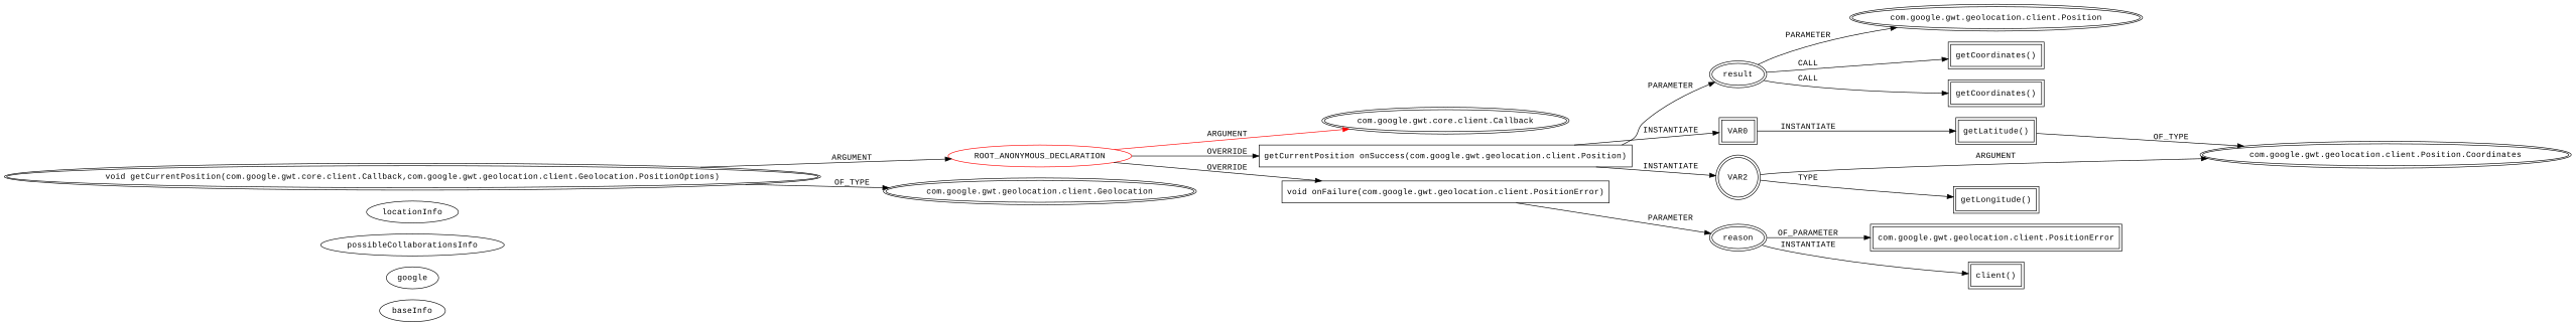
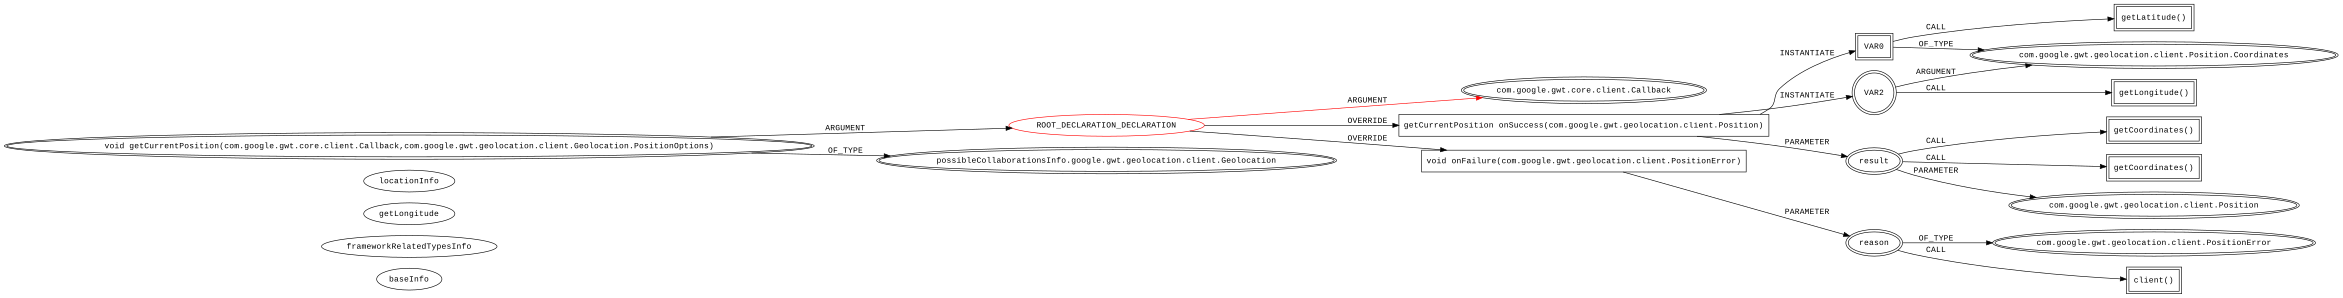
  digraph {
    fontname="Liberation Mono"
    rankdir=LR
    node [fontname="Liberation Mono" isFrameworkType=true vertexType=INSIDE_CALL peripheries=2]
    edge [fontname="Liberation Mono"]
    baseInfo [category=extension_graph graphId=1296 isAnonymous=true possibleRelation=false isFrameworkType="" vertexType="" peripheries=""]
-   frameworkRelatedTypesInfo [0="com.google.gwt.core.client.Callback" label=google isFrameworkType="" vertexType="" peripheries=""]
-   possibleCollaborationsInfo [isFrameworkType="" vertexType="" peripheries=""]
+   frameworkRelatedTypesInfo [0="com.google.gwt.core.client.Callback" isFrameworkType="" vertexType="" peripheries=""]
+   possibleCollaborationsInfo [label=getLongitude isFrameworkType="" vertexType="" peripheries=""]
    locationInfo [contextSignature="void open()" filePath="/drweaver-gwt_garage_control/gwt_garage_control-master/src/drweaver/garagecontrol/client/service/GarageServiceRequest.java" graphId=1296 projectName="drweaver-gwt_garage_control" isFrameworkType="" vertexType="" peripheries=""]
-   n5 [color=red isFrameworkType=false label=ROOT_ANONYMOUS_DECLARATION vertexType=ROOT_ANONYMOUS_DECLARATION peripheries=""]
+   n5 [color=red isFrameworkType=false label=ROOT_DECLARATION_DECLARATION vertexType=ROOT_ANONYMOUS_DECLARATION peripheries=""]
    n6 [label="com.google.gwt.core.client.Callback" vertexType=FRAMEWORK_INTERFACE_TYPE]
    n7 [isFrameworkType=false label="getCurrentPosition onSuccess(com.google.gwt.geolocation.client.Position)" shape=box vertexType=OVERRIDING_METHOD_DECLARATION peripheries=""]
    n8 [isFrameworkType=false label="void onFailure(com.google.gwt.geolocation.client.PositionError)" shape=box vertexType=OVERRIDING_METHOD_DECLARATION peripheries=""]
    n9 [label=result vertexType=PARAMETER_DECLARATION]
    n10 [label=VAR0 shape=box vertexType=VARIABLE_EXPRESION]
    n11 [label=VAR2 shape=circle vertexType=VARIABLE_EXPRESION]
    n12 [label=reason vertexType=PARAMETER_DECLARATION]
    n13 [label="void getCurrentPosition(com.google.gwt.core.client.Callback,com.google.gwt.geolocation.client.Geolocation.PositionOptions)" vertexType=OUTSIDE_CALL]
-   n14 [label="com.google.gwt.geolocation.client.Geolocation" vertexType=FRAMEWORK_CLASS_TYPE]
+   n14 [label="possibleCollaborationsInfo.google.gwt.geolocation.client.Geolocation" vertexType=FRAMEWORK_CLASS_TYPE]
    n15 [label="com.google.gwt.geolocation.client.Position" vertexType=FRAMEWORK_INTERFACE_TYPE]
    n16 [label="getCoordinates()" shape=box]
    n17 [label="getCoordinates()" shape=box]
    n18 [label="com.google.gwt.geolocation.client.Position.Coordinates" vertexType=FRAMEWORK_INTERFACE_TYPE]
    n19 [label="getLatitude()" shape=box]
    n20 [label="getLongitude()" shape=box]
-   n21 [label="com.google.gwt.geolocation.client.PositionError" vertexType=FRAMEWORK_CLASS_TYPE shape=box]
+   n21 [label="com.google.gwt.geolocation.client.PositionError" vertexType=FRAMEWORK_CLASS_TYPE]
    n22 [label="client()" shape=box]
    n5 -> n6 [color=red label=ARGUMENT]
    n5 -> n7 [label=OVERRIDE]
    n5 -> n8 [label=OVERRIDE]
    n7 -> n9 [label=PARAMETER]
    n7 -> n10 [label=INSTANTIATE]
    n7 -> n11 [label=INSTANTIATE]
    n8 -> n12 [label=PARAMETER]
    n9 -> n15 [label=PARAMETER]
    n9 -> n16 [label=CALL]
    n9 -> n17 [label=CALL]
-   n19 -> n18 [label=OF_TYPE]
-   n10 -> n19 [label=INSTANTIATE]
+   n10 -> n18 [label=OF_TYPE]
+   n10 -> n19 [label=CALL]
    n11 -> n18 [label=ARGUMENT]
-   n11 -> n20 [label=TYPE]
-   n12 -> n21 [label=OF_PARAMETER]
-   n12 -> n22 [label=INSTANTIATE]
+   n11 -> n20 [label=CALL]
+   n12 -> n21 [label=OF_TYPE]
+   n12 -> n22 [label=CALL]
    n13 -> n5 [label=ARGUMENT]
    n13 -> n14 [label=OF_TYPE]
  }
